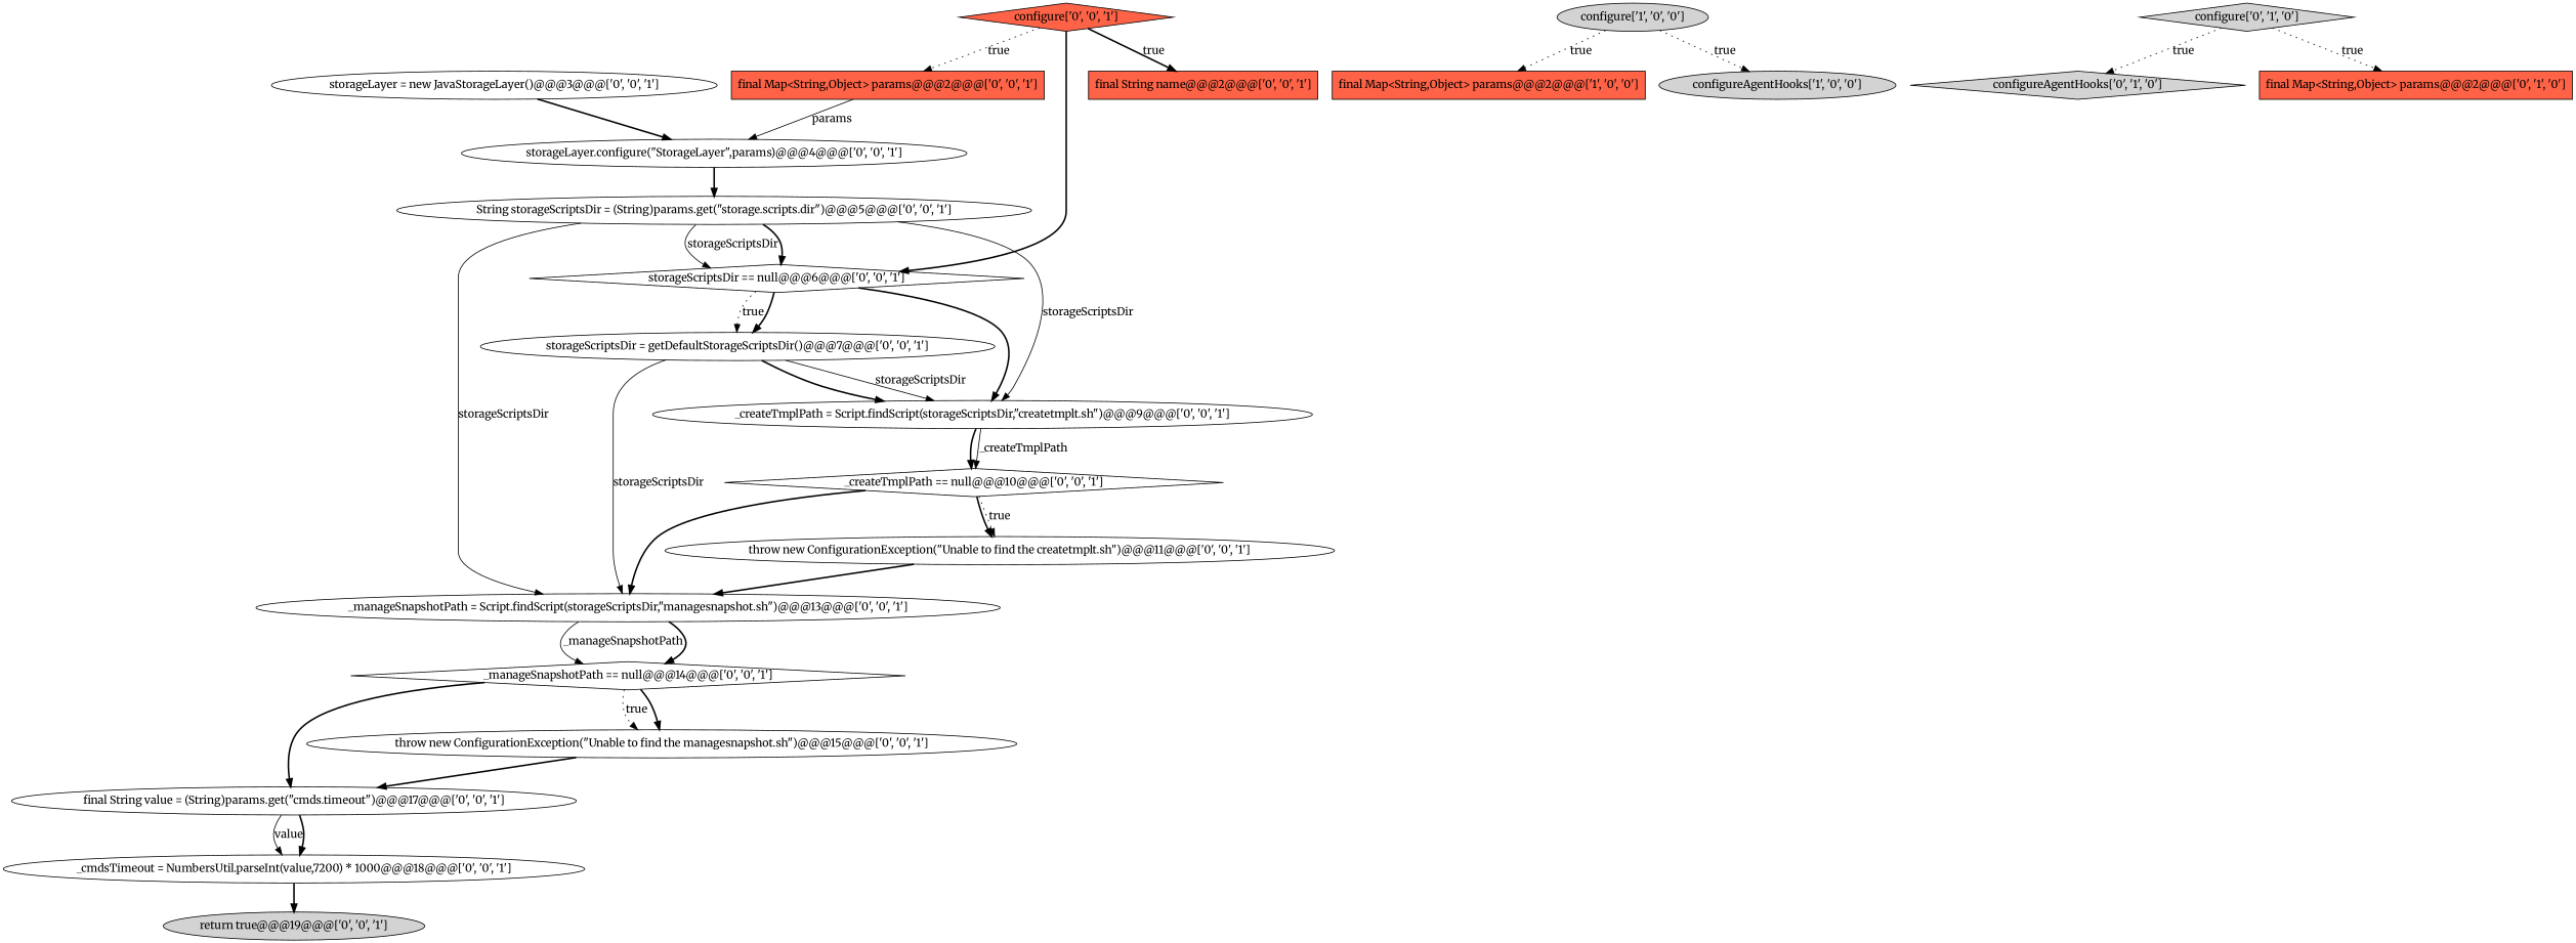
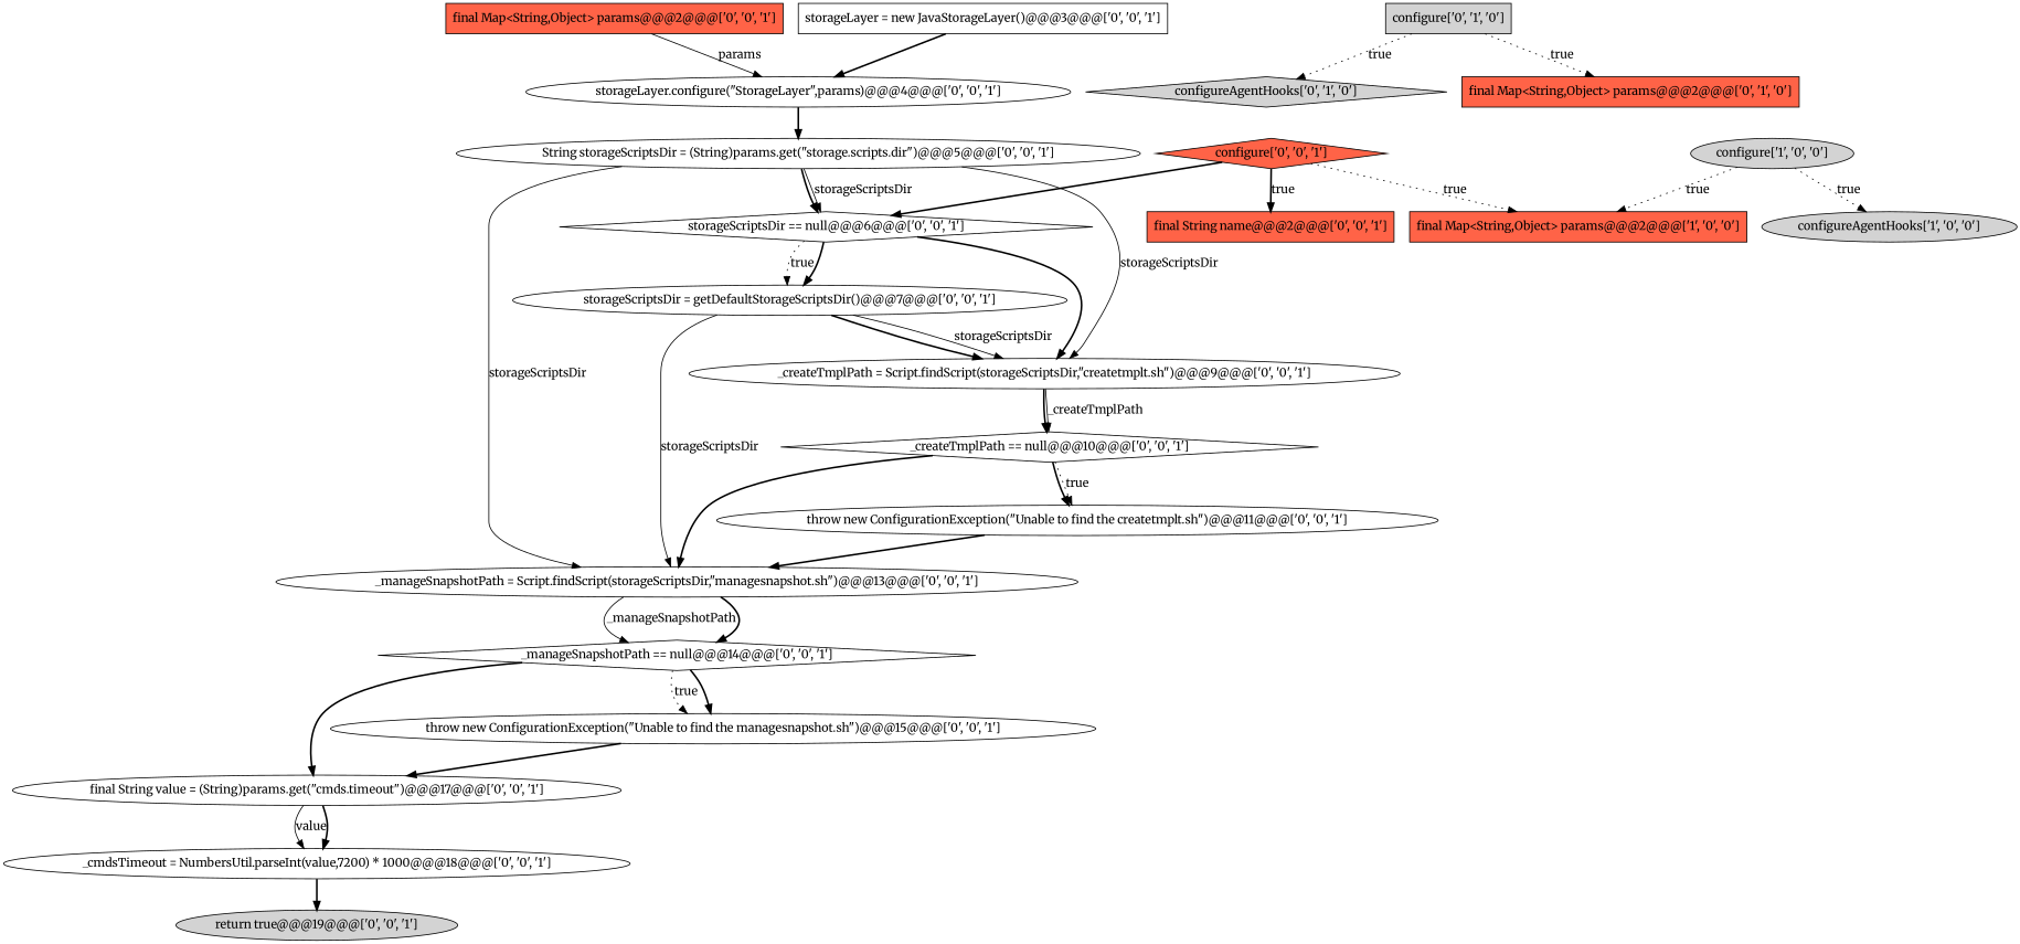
  digraph {
    fontname=Merriweather
    node [fillcolor=white fontname=Merriweather shape=ellipse style=filled]
    edge [fontname=Merriweather style=bold]
    n1 [label="_manageSnapshotPath = Script.findScript(storageScriptsDir,\"managesnapshot.sh\")@@@13@@@['0', '0', '1']"]
    n2 [label="_manageSnapshotPath == null@@@14@@@['0', '0', '1']" shape=diamond]
    n3 [label="throw new ConfigurationException(\"Unable to find the managesnapshot.sh\")@@@15@@@['0', '0', '1']"]
    n4 [label="final String value = (String)params.get(\"cmds.timeout\")@@@17@@@['0', '0', '1']"]
    n5 [label="_createTmplPath = Script.findScript(storageScriptsDir,\"createtmplt.sh\")@@@9@@@['0', '0', '1']"]
    n6 [label="_createTmplPath == null@@@10@@@['0', '0', '1']" shape=diamond]
    n7 [label="throw new ConfigurationException(\"Unable to find the createtmplt.sh\")@@@11@@@['0', '0', '1']"]
    n8 [fillcolor=tomato label="final Map<String,Object> params@@@2@@@['1', '0', '0']" shape=box]
    n9 [label="_cmdsTimeout = NumbersUtil.parseInt(value,7200) * 1000@@@18@@@['0', '0', '1']"]
    n10 [fillcolor=lightgray label="return true@@@19@@@['0', '0', '1']"]
    n11 [fillcolor=lightgray label="configureAgentHooks['1', '0', '0']"]
    n12 [label="String storageScriptsDir = (String)params.get(\"storage.scripts.dir\")@@@5@@@['0', '0', '1']"]
    n13 [label="storageScriptsDir == null@@@6@@@['0', '0', '1']" shape=diamond]
    n14 [label="storageScriptsDir = getDefaultStorageScriptsDir()@@@7@@@['0', '0', '1']"]
    n15 [fillcolor=tomato label="final Map<String,Object> params@@@2@@@['0', '0', '1']" shape=box]
    n16 [label="storageLayer.configure(\"StorageLayer\",params)@@@4@@@['0', '0', '1']"]
    n17 [fillcolor=tomato label="final String name@@@2@@@['0', '0', '1']" shape=box]
-   n18 [fillcolor=lightgray label="configure['0', '1', '0']" shape=diamond]
+   n18 [fillcolor=lightgray label="configure['0', '1', '0']" shape=box]
    n19 [fillcolor=lightgray label="configureAgentHooks['0', '1', '0']" shape=diamond]
    n20 [fillcolor=tomato label="final Map<String,Object> params@@@2@@@['0', '1', '0']" shape=box]
    n21 [fillcolor=lightgray label="configure['1', '0', '0']"]
    n22 [fillcolor=tomato label="configure['0', '0', '1']" shape=diamond]
-   n23 [label="storageLayer = new JavaStorageLayer()@@@3@@@['0', '0', '1']"]
+   n23 [label="storageLayer = new JavaStorageLayer()@@@3@@@['0', '0', '1']" shape=box]
    n1 -> n2 [label=_manageSnapshotPath style=solid]
    n1 -> n2
    n2 -> n3
    n2 -> n3 [label=true style=dotted]
    n2 -> n4
    n3 -> n4
    n4 -> n9 [label=value style=solid]
    n4 -> n9
    n5 -> n6
    n5 -> n6 [label=_createTmplPath style=solid]
    n6 -> n1
    n6 -> n7
    n6 -> n7 [label=true style=dotted]
    n7 -> n1
    n9 -> n10
    n12 -> n1 [label=storageScriptsDir style=solid]
    n12 -> n5 [label=storageScriptsDir style=solid]
    n12 -> n13 [label=storageScriptsDir style=solid]
    n12 -> n13
    n13 -> n5
    n13 -> n14 [label=true style=dotted]
    n13 -> n14
    n14 -> n1 [label=storageScriptsDir style=solid]
    n14 -> n5
    n14 -> n5 [label=storageScriptsDir style=solid]
    n15 -> n16 [label=params style=solid]
    n16 -> n12
    n18 -> n19 [label=true style=dotted]
    n18 -> n20 [label=true style=dotted]
    n21 -> n8 [label=true style=dotted]
    n21 -> n11 [label=true style=dotted]
    n22 -> n13
-   n22 -> n15 [label=true style=dotted]
+   n22 -> n8 [label=true style=dotted]
    n22 -> n17 [label=true]
    n23 -> n16
  }
